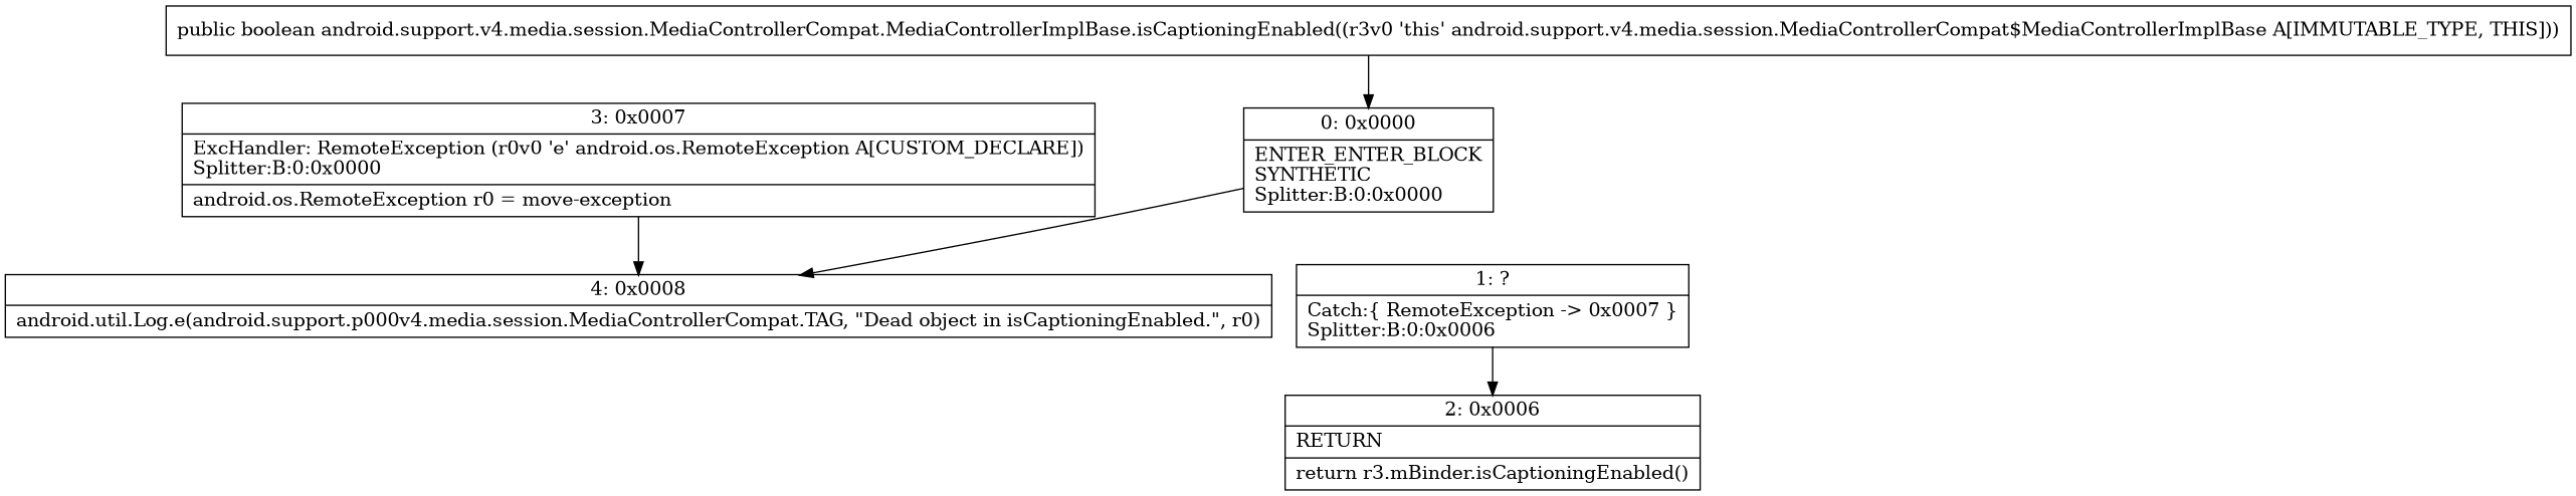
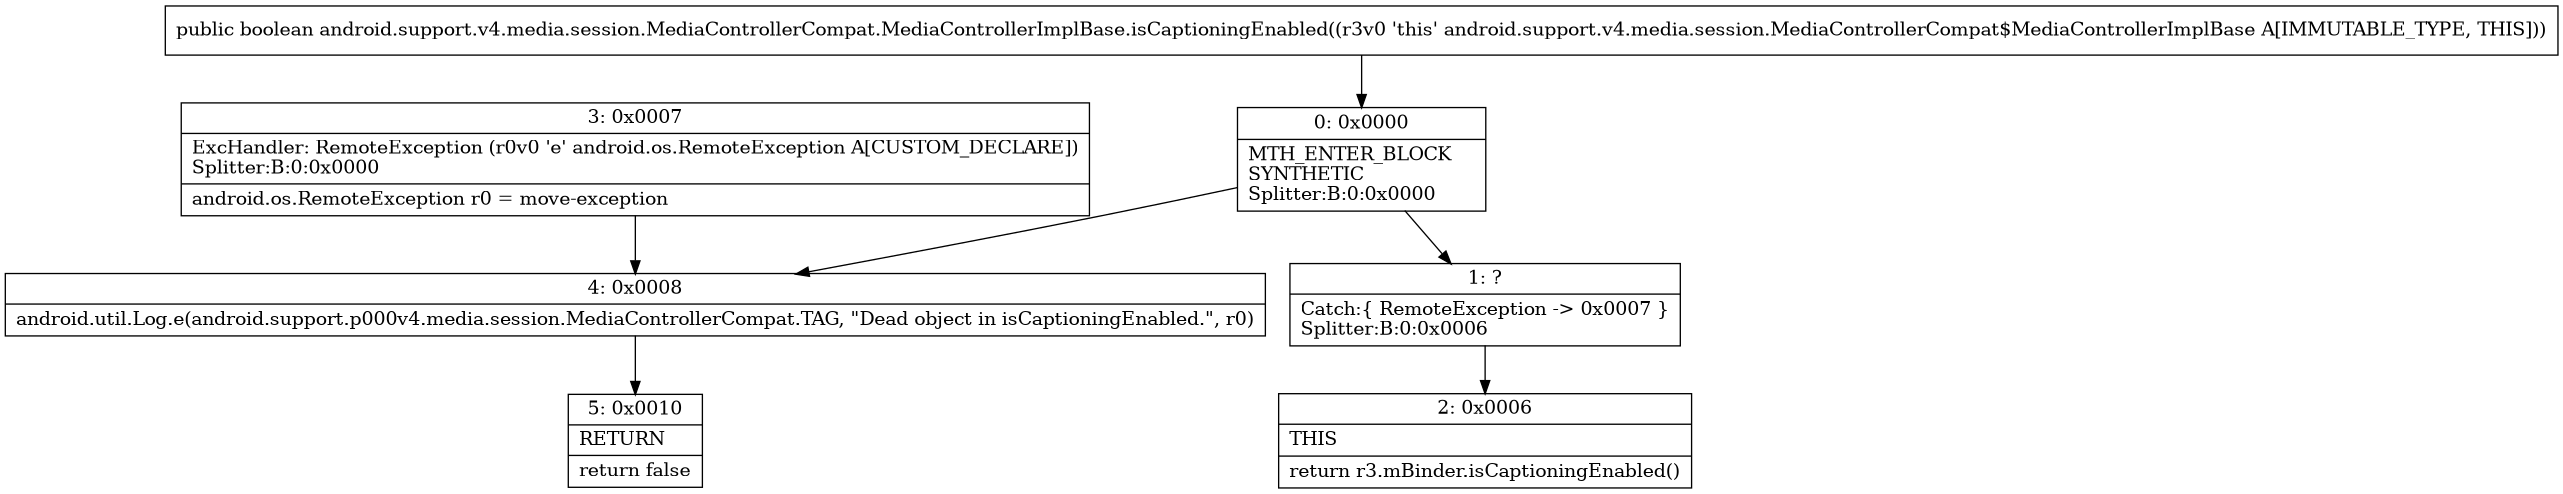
  digraph {
    node [shape=record]
-   n1 [label="{0\:\ 0x0000|ENTER_ENTER_BLOCK\lSYNTHETIC\lSplitter:B:0:0x0000\l}"]
+   n1 [label="{0\:\ 0x0000|MTH_ENTER_BLOCK\lSYNTHETIC\lSplitter:B:0:0x0000\l}"]
    n2 [label="{1\:\ ?|Catch:\{ RemoteException \-\> 0x0007 \}\lSplitter:B:0:0x0006\l}"]
    n3 [label="{4\:\ 0x0008|android.util.Log.e(android.support.p000v4.media.session.MediaControllerCompat.TAG, \"Dead object in isCaptioningEnabled.\", r0)\l}"]
-   n4 [label="{2\:\ 0x0006|RETURN\l|return r3.mBinder.isCaptioningEnabled()\l}"]
+   n4 [label="{2\:\ 0x0006|THIS\l|return r3.mBinder.isCaptioningEnabled()\l}"]
    n5 [label="{3\:\ 0x0007|ExcHandler: RemoteException (r0v0 'e' android.os.RemoteException A[CUSTOM_DECLARE])\lSplitter:B:0:0x0000\l|android.os.RemoteException r0 = move\-exception\l}"]
+   n6 [label="{5\:\ 0x0010|RETURN\l|return false\l}"]
    n7 [label="{public boolean android.support.v4.media.session.MediaControllerCompat.MediaControllerImplBase.isCaptioningEnabled((r3v0 'this' android.support.v4.media.session.MediaControllerCompat$MediaControllerImplBase A[IMMUTABLE_TYPE, THIS])) }"]
+   n1 -> n2
    n1 -> n3
    n2 -> n4
+   n3 -> n6
    n5 -> n3
    n7 -> n1
  }
